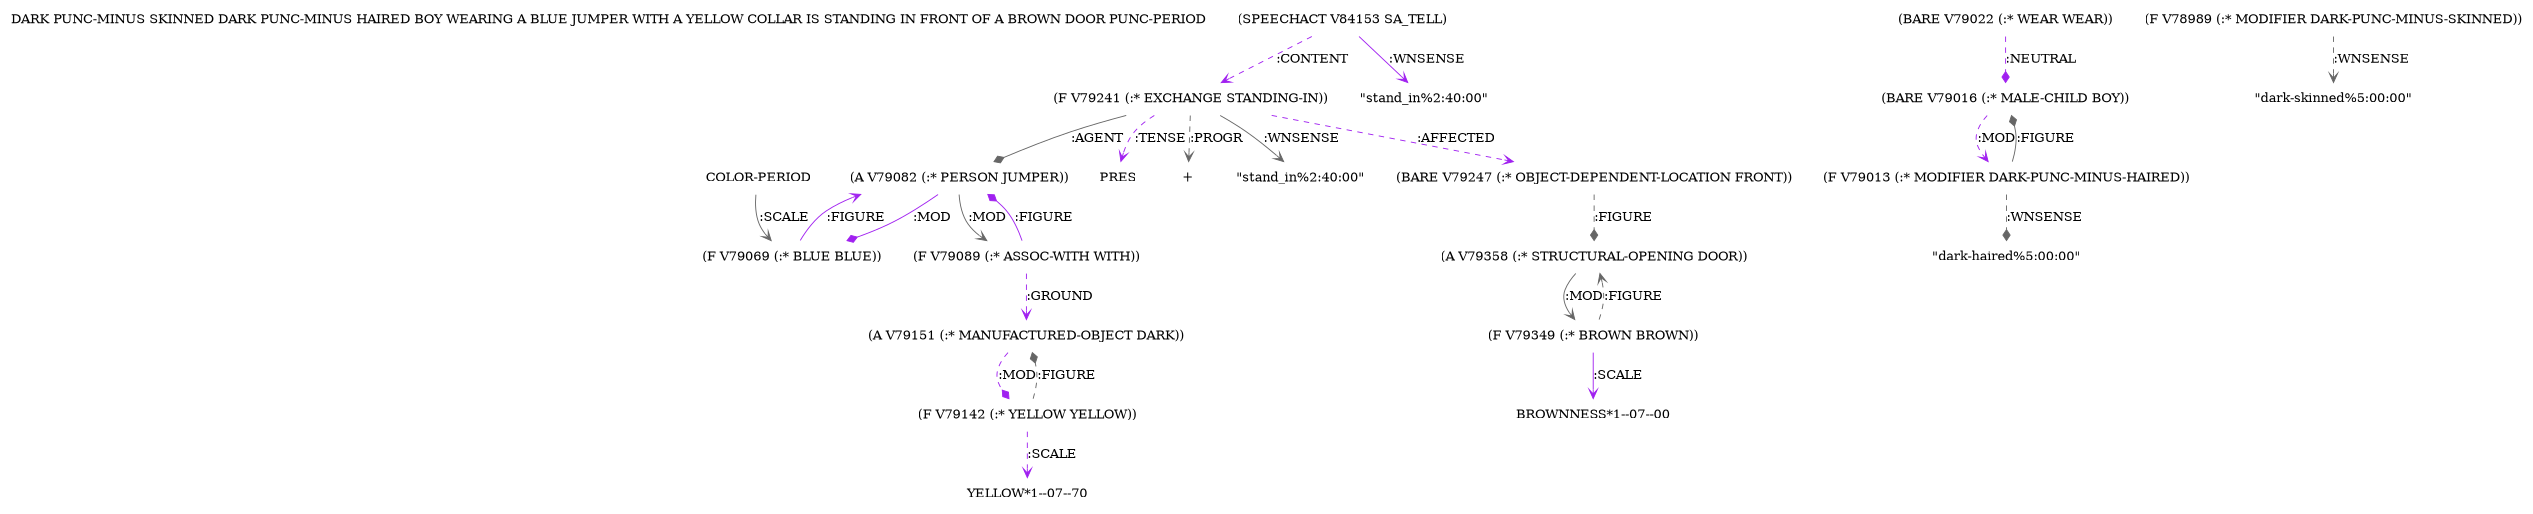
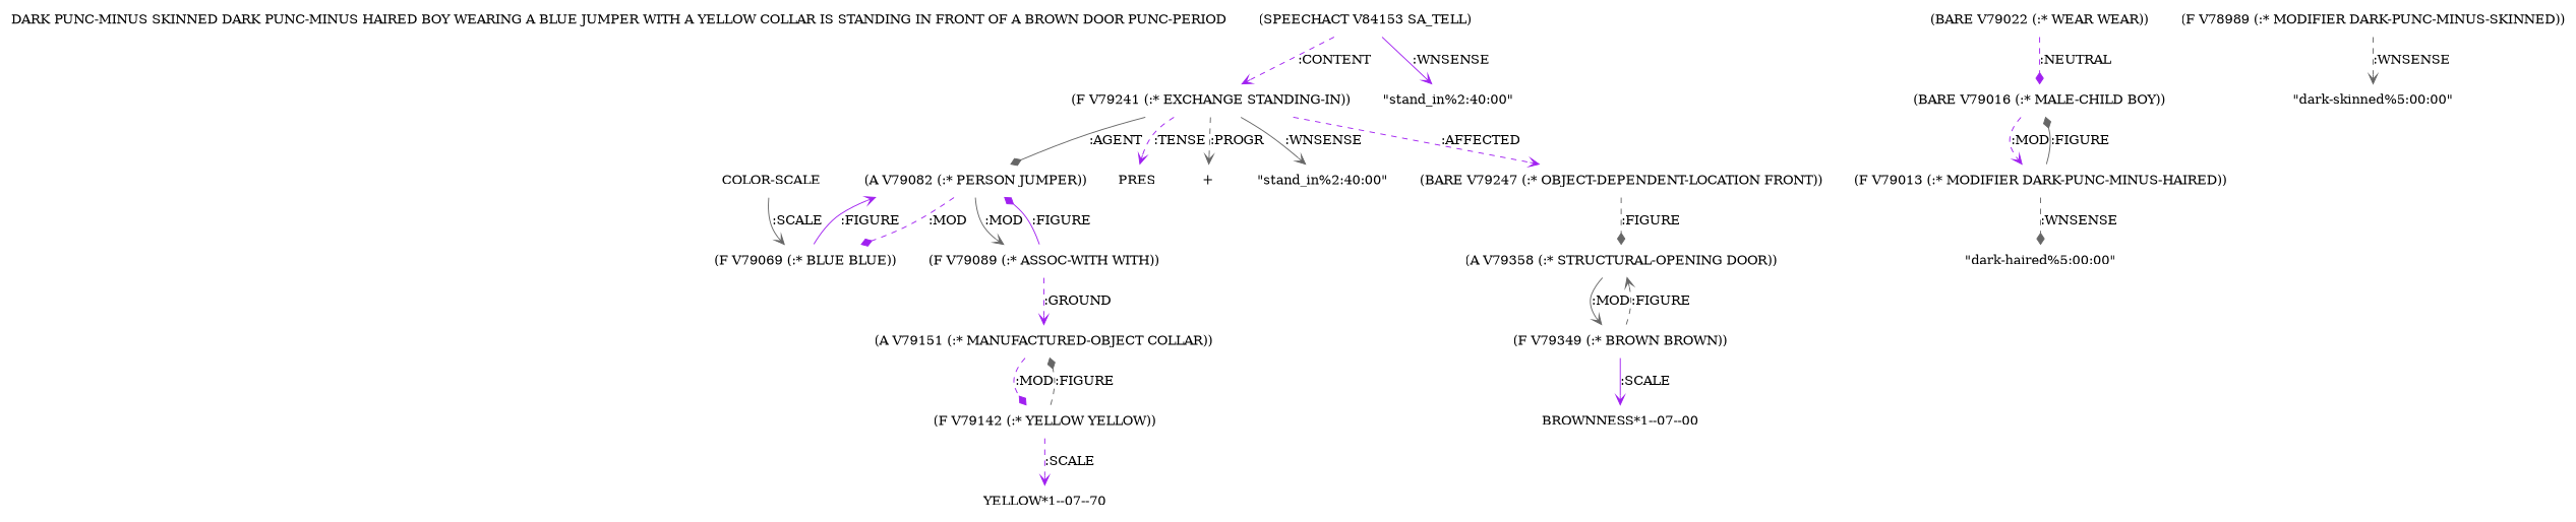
  digraph {
    node [shape=none]
    edge [arrowhead=vee color=purple style=dashed]
    "DARK PUNC-MINUS SKINNED DARK PUNC-MINUS HAIRED BOY WEARING A BLUE JUMPER WITH A YELLOW COLLAR IS STANDING IN FRONT OF A BROWN DOOR PUNC-PERIOD"
    n2 [label="(SPEECHACT V84153 SA_TELL)"]
    n3 [label="(F V79241 (:* EXCHANGE STANDING-IN))"]
    n4 [label="\"stand_in%2:40:00\""]
    n5 [label="(A V79082 (:* PERSON JUMPER))"]
    n6 [label="(BARE V79247 (:* OBJECT-DEPENDENT-LOCATION FRONT))"]
    n7 [label=PRES]
    n8 [label="+"]
    n9 [label="\"stand_in%2:40:00\""]
    n10 [label="(F V79089 (:* ASSOC-WITH WITH))"]
    n11 [label="(F V79069 (:* BLUE BLUE))"]
    n12 [label="(A V79358 (:* STRUCTURAL-OPENING DOOR))"]
-   n13 [label="(A V79151 (:* MANUFACTURED-OBJECT DARK))"]
+   n13 [label="(A V79151 (:* MANUFACTURED-OBJECT COLLAR))"]
    n14 [label="(F V79349 (:* BROWN BROWN))"]
    n15 [label="(F V79142 (:* YELLOW YELLOW))"]
-   n16 [label="COLOR-PERIOD"]
+   n16 [label="COLOR-SCALE"]
    n17 [label="YELLOW*1--07--70"]
    n18 [label="BROWNNESS*1--07--00"]
    n19 [label="(BARE V79022 (:* WEAR WEAR))"]
    n20 [label="(BARE V79016 (:* MALE-CHILD BOY))"]
    n21 [label="(F V79013 (:* MODIFIER DARK-PUNC-MINUS-HAIRED))"]
    n22 [label="\"dark-haired%5:00:00\""]
    n23 [label="(F V78989 (:* MODIFIER DARK-PUNC-MINUS-SKINNED))"]
    n24 [label="\"dark-skinned%5:00:00\""]
    n2 -> n3 [label=":CONTENT"]
    n2 -> n4 [label=":WNSENSE" style=solid]
    n3 -> n5 [arrowhead=diamond color=gray40 label=":AGENT" style=solid]
    n3 -> n6 [label=":AFFECTED"]
    n3 -> n7 [label=":TENSE"]
    n3 -> n8 [color=gray40 label=":PROGR"]
    n3 -> n9 [color=gray40 label=":WNSENSE" style=solid]
    n5 -> n10 [color=gray40 label=":MOD" style=solid]
-   n5 -> n11 [arrowhead=diamond label=":MOD" style=solid]
+   n5 -> n11 [arrowhead=diamond label=":MOD"]
    n6 -> n12 [arrowhead=diamond color=gray40 label=":FIGURE"]
    n10 -> n5 [arrowhead=diamond label=":FIGURE" style=solid]
    n10 -> n13 [label=":GROUND"]
    n11 -> n5 [label=":FIGURE" style=solid]
    n12 -> n14 [color=gray40 label=":MOD" style=solid]
    n13 -> n15 [arrowhead=diamond label=":MOD"]
    n14 -> n12 [color=gray40 label=":FIGURE"]
    n14 -> n18 [label=":SCALE" style=solid]
    n15 -> n13 [arrowhead=diamond color=gray40 label=":FIGURE"]
    n15 -> n17 [label=":SCALE"]
    n16 -> n11 [color=gray40 label=":SCALE" style=solid]
    n19 -> n20 [arrowhead=diamond label=":NEUTRAL"]
    n20 -> n21 [label=":MOD"]
    n21 -> n20 [arrowhead=diamond color=gray40 label=":FIGURE" style=solid]
    n21 -> n22 [arrowhead=diamond color=gray40 label=":WNSENSE"]
    n23 -> n24 [color=gray40 label=":WNSENSE"]
  }
